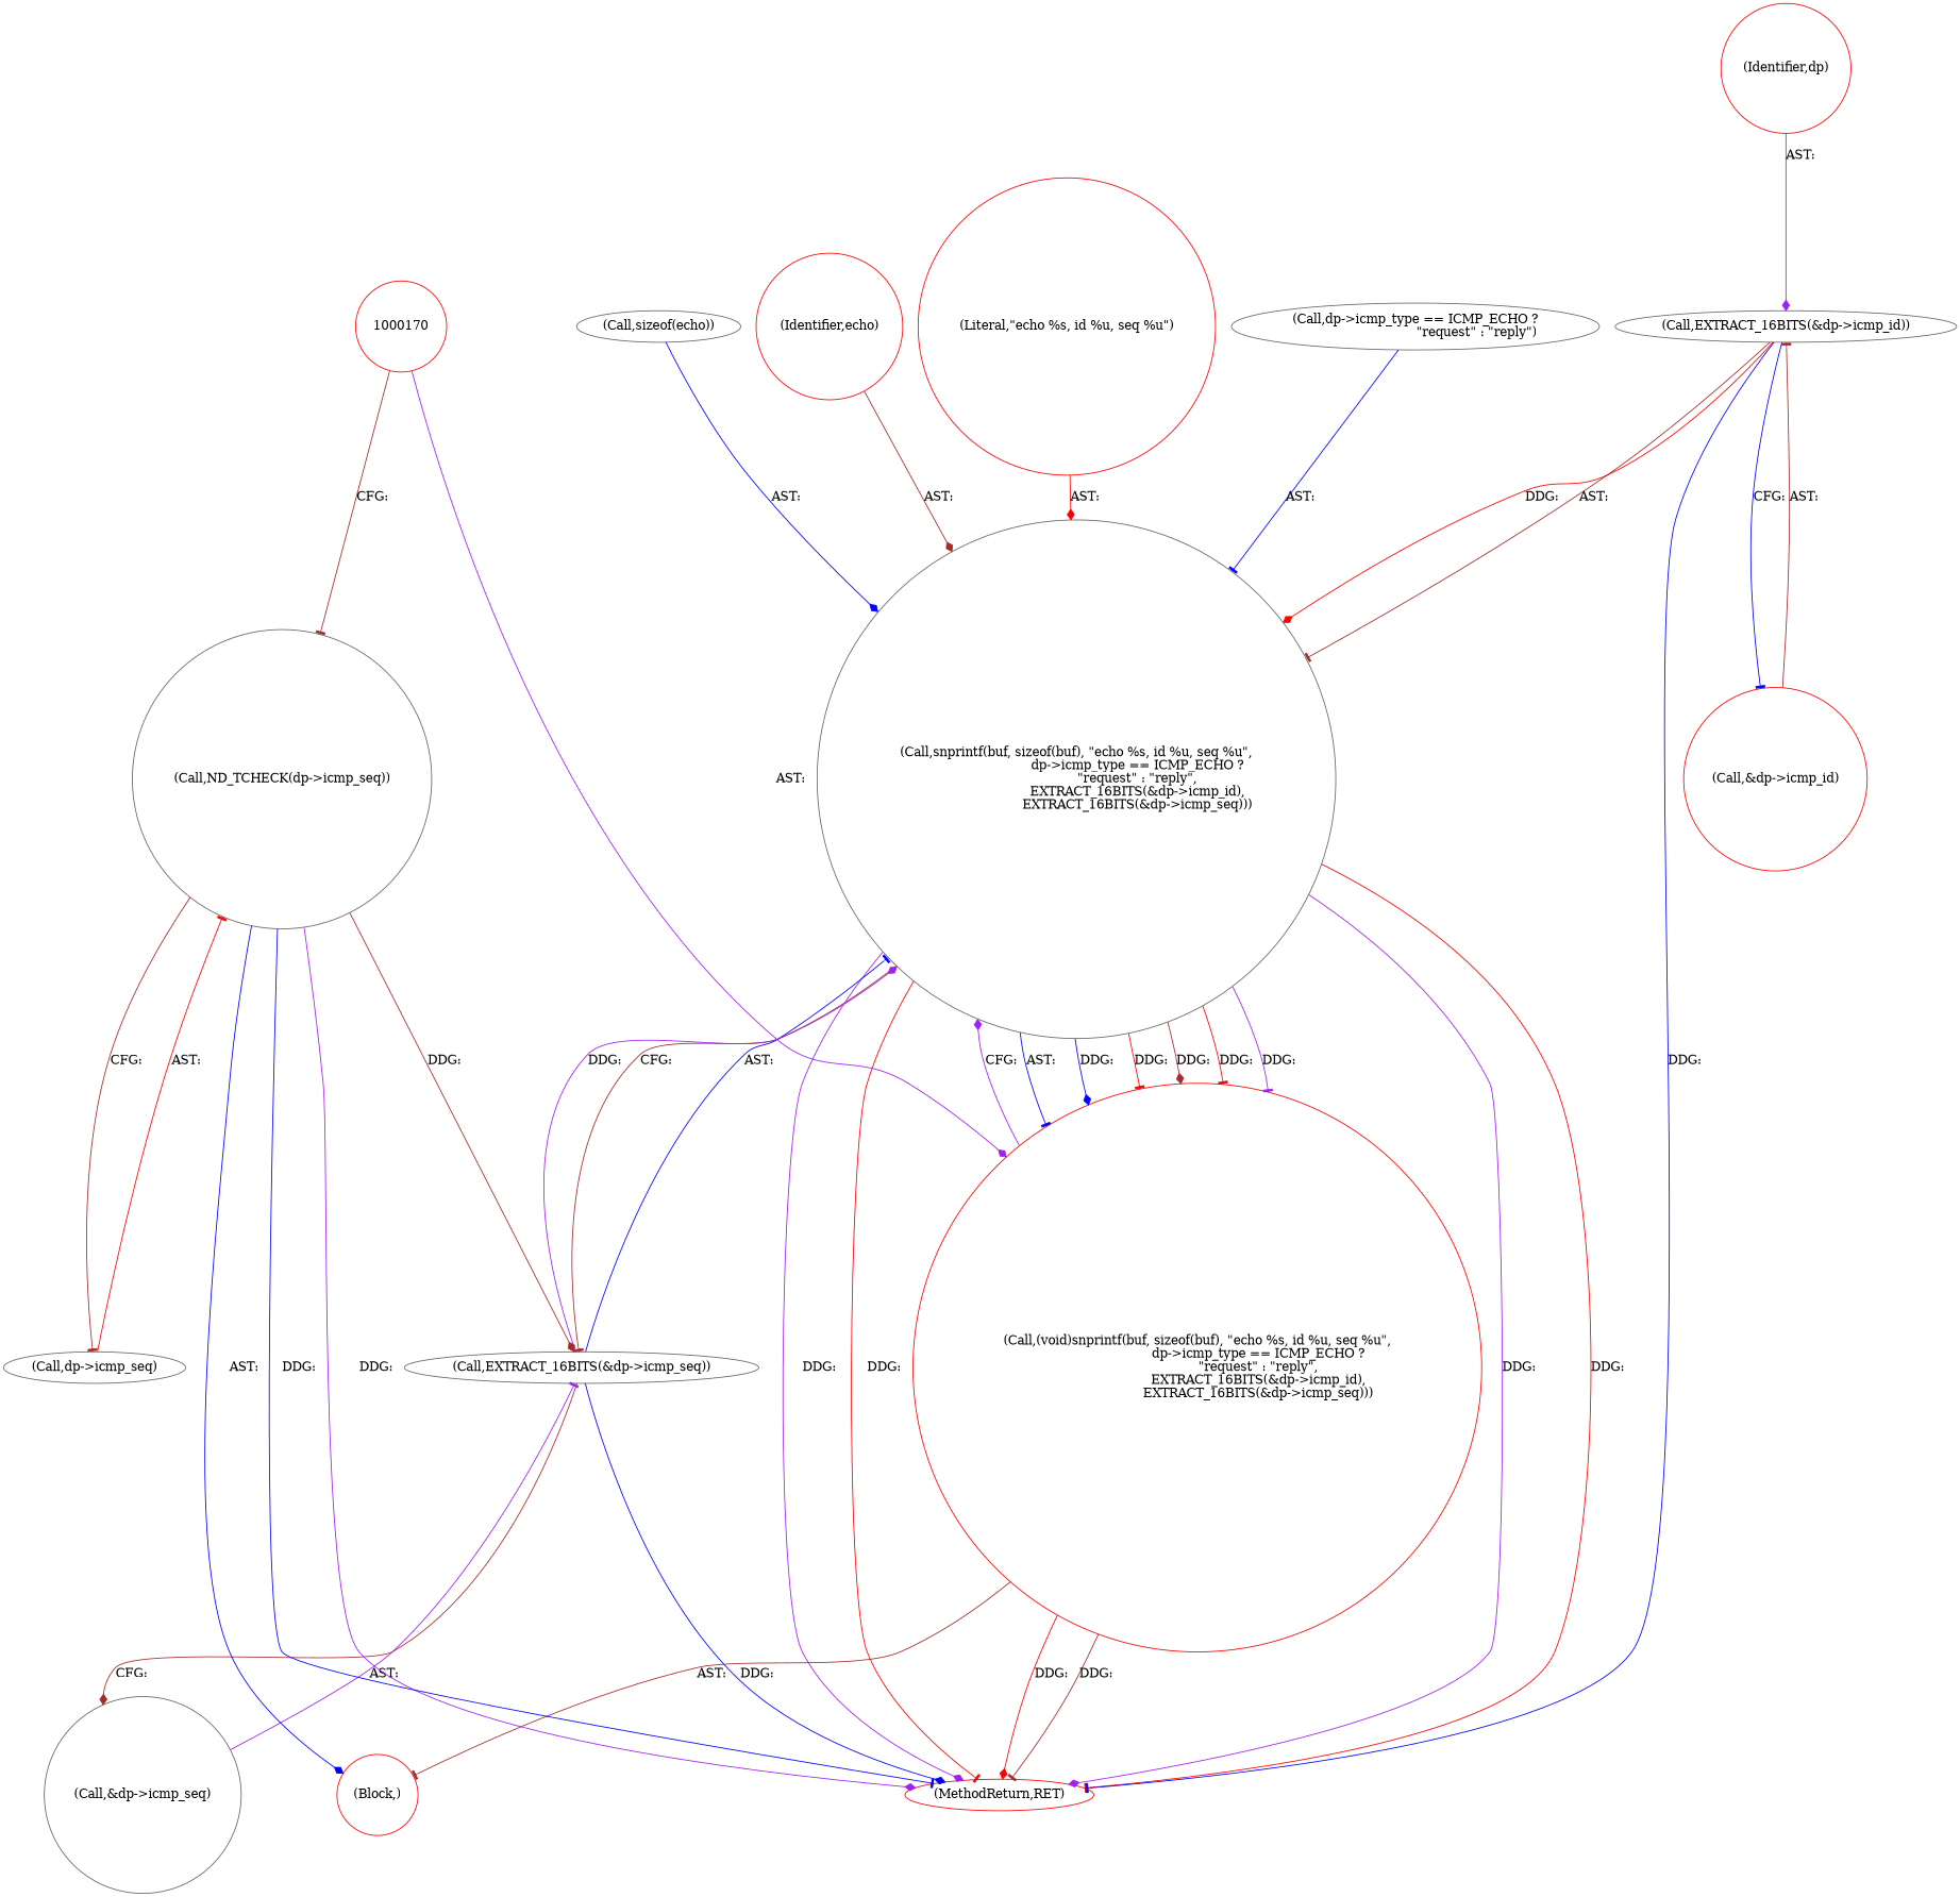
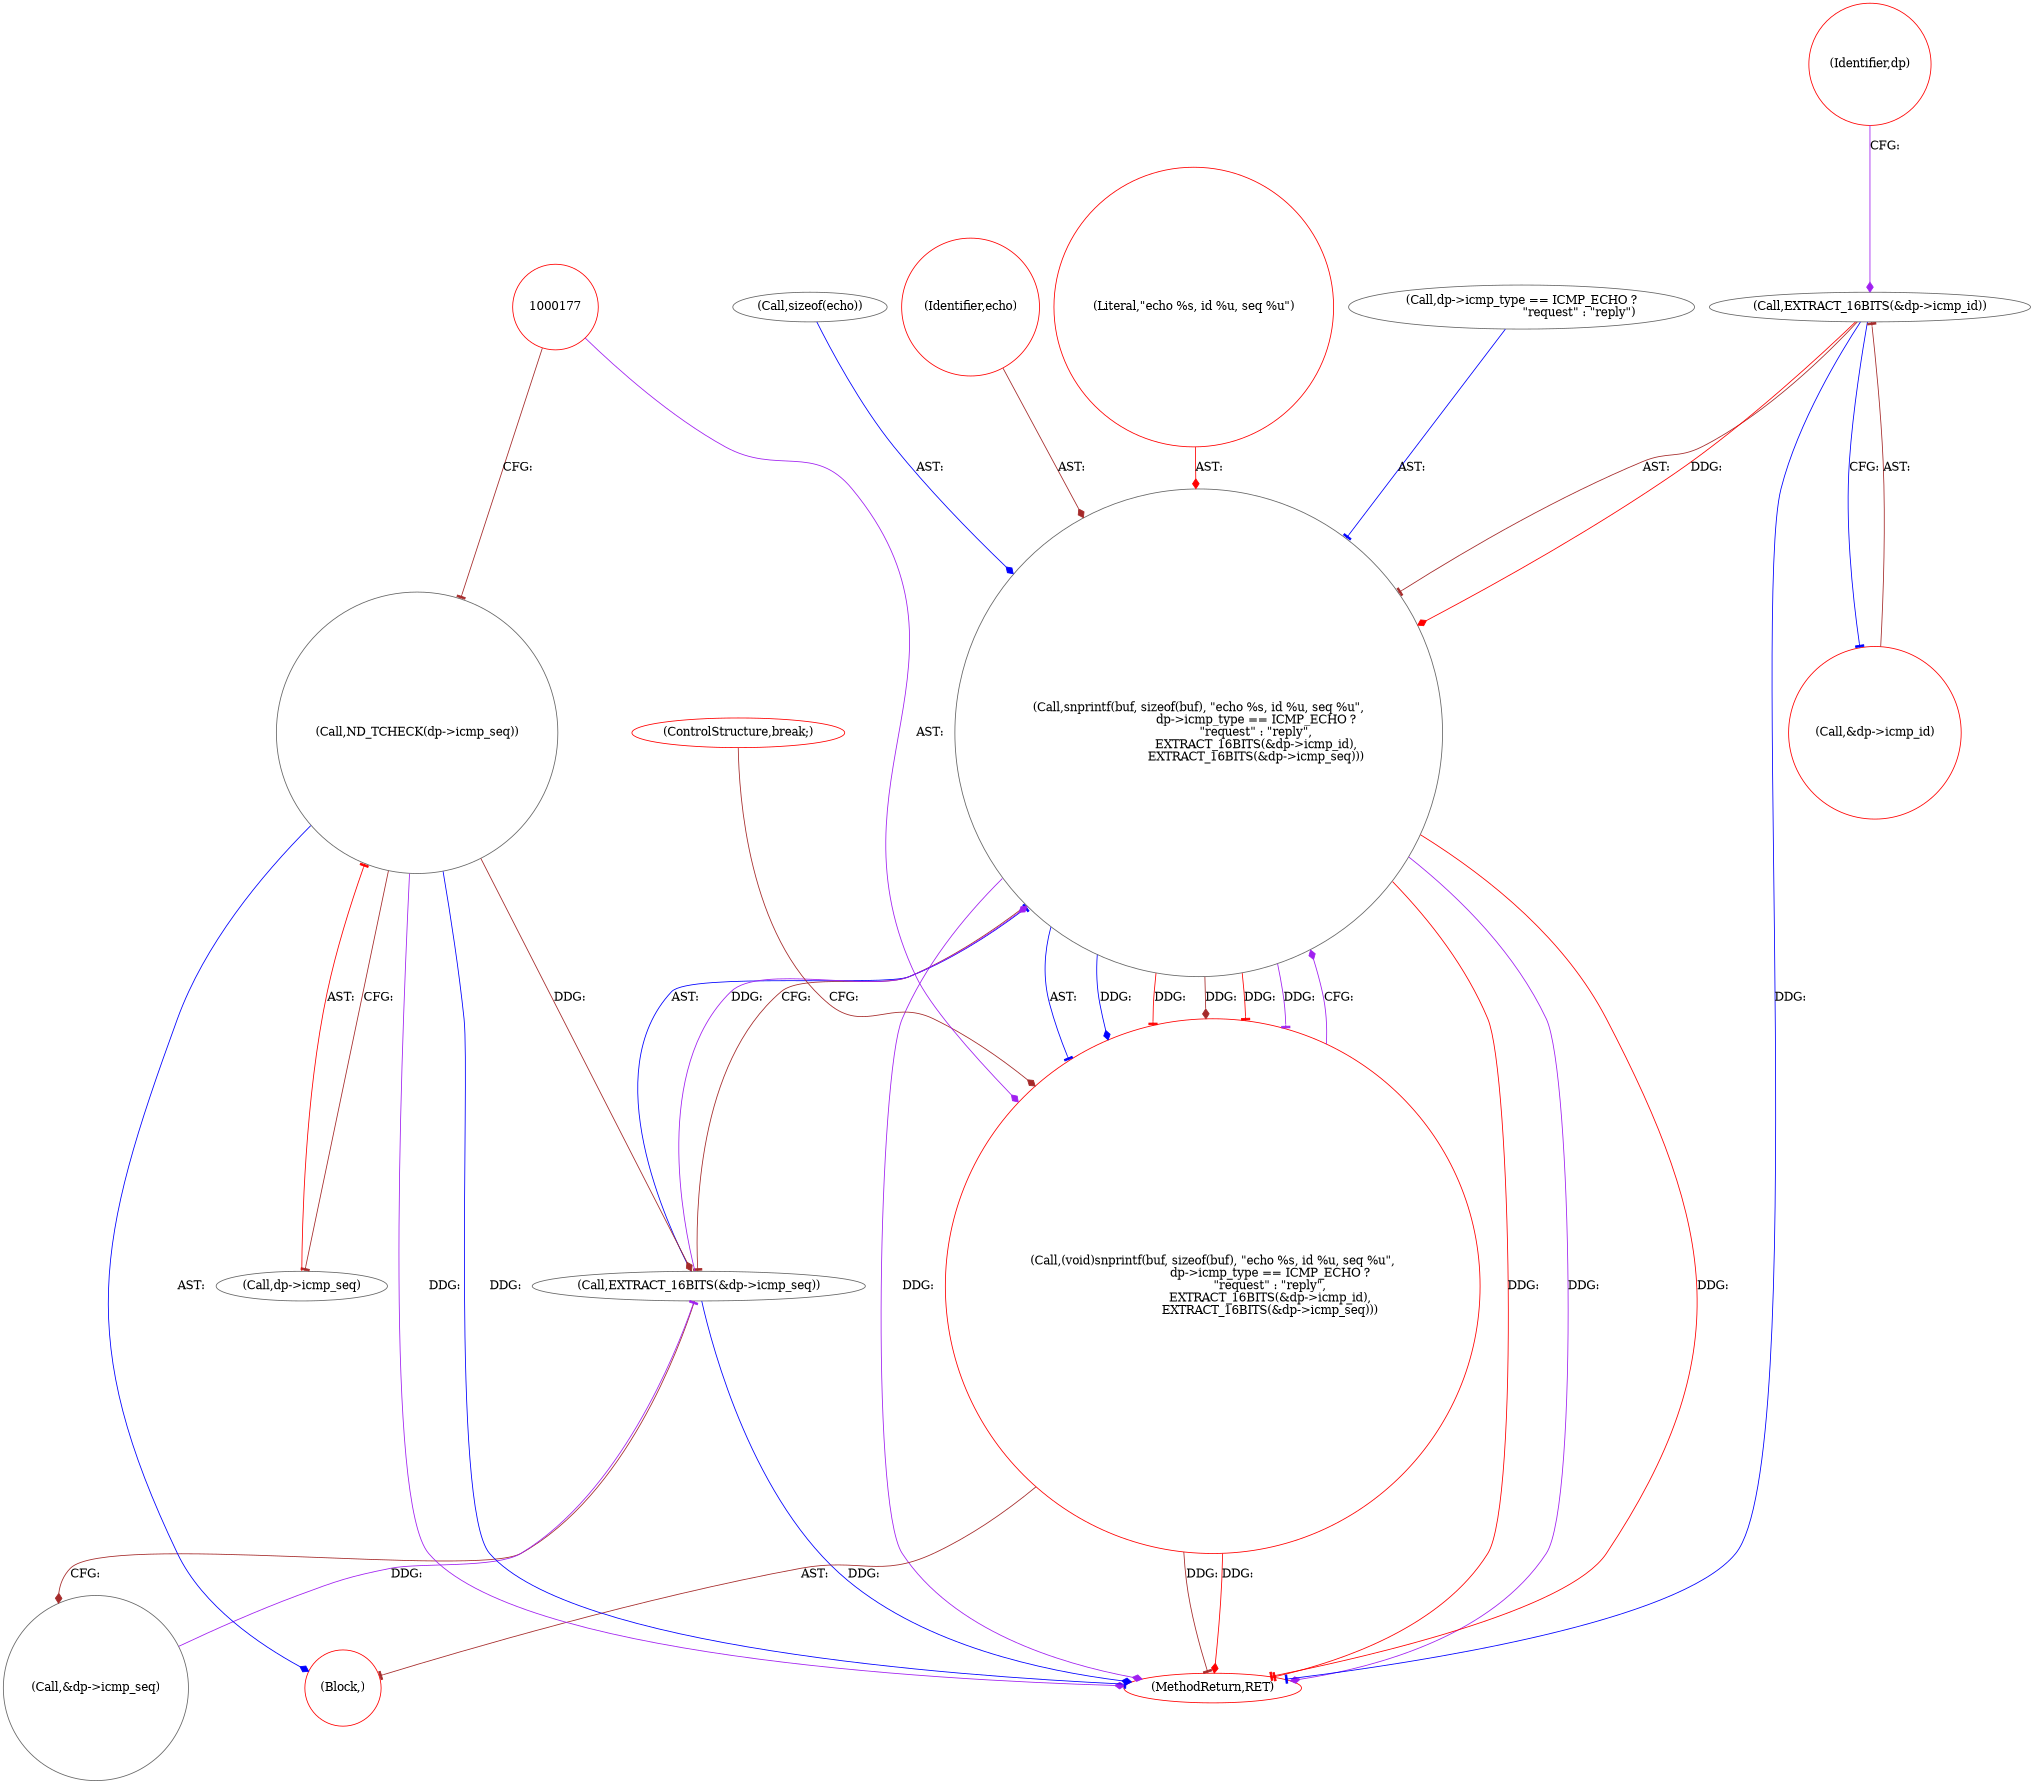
  digraph {
    node [color=red shape=circle]
    edge [arrowhead=tee color=brown]
    n1 [color=gray40 label="(Call,snprintf(buf, sizeof(buf), \"echo %s, id %u, seq %u\",\n                               dp->icmp_type == ICMP_ECHO ?\n                               \"request\" : \"reply\",\n                               EXTRACT_16BITS(&dp->icmp_id),\n                               EXTRACT_16BITS(&dp->icmp_seq)))"]
    n2 [color=gray40 label="(Call,EXTRACT_16BITS(&dp->icmp_seq))" shape=ellipse]
    n3 [label="(Call,(void)snprintf(buf, sizeof(buf), \"echo %s, id %u, seq %u\",\n                               dp->icmp_type == ICMP_ECHO ?\n                               \"request\" : \"reply\",\n                               EXTRACT_16BITS(&dp->icmp_id),\n                               EXTRACT_16BITS(&dp->icmp_seq)))"]
    n4 [label="(MethodReturn,RET)" shape=ellipse]
    n5 [color=gray40 label="(Call,&dp->icmp_seq)"]
    n6 [label="(Block,)"]
    n7 [color=gray40 label="(Call,EXTRACT_16BITS(&dp->icmp_id))" shape=ellipse]
    n8 [label="(Call,&dp->icmp_id)"]
    n9 [color=gray40 label="(Call,ND_TCHECK(dp->icmp_seq))"]
    n10 [color=gray40 label="(Call,dp->icmp_seq)" shape=ellipse]
    n11 [color=gray40 label="(Call,dp->icmp_type == ICMP_ECHO ?\n                               \"request\" : \"reply\")" shape=ellipse]
    n12 [color=gray40 label="(Call,sizeof(echo))" shape=ellipse]
    n13 [label="(Identifier,echo)"]
    n14 [label="(Literal,\"echo %s, id %u, seq %u\")"]
+   n15 [label="(ControlStructure,break;)" shape=ellipse]
    n16 [label="(Identifier,dp)"]
-   1000170
+   1000170 [label=1000177]
    n1 -> n2 [label="CFG: "]
    n1 -> n3 [color=blue label="AST: "]
    n1 -> n3 [arrowhead=diamond color=blue label="DDG: "]
    n1 -> n3 [color=red label="DDG: "]
    n1 -> n3 [arrowhead=diamond label="DDG: "]
    n1 -> n3 [color=red label="DDG: "]
    n1 -> n3 [color=purple label="DDG: "]
    n1 -> n4 [color=red label="DDG: "]
    n1 -> n4 [arrowhead=diamond color=purple label="DDG: "]
    n1 -> n4 [color=red label="DDG: "]
    n1 -> n4 [arrowhead=diamond color=purple label="DDG: "]
    n2 -> n1 [color=blue label="AST: "]
    n2 -> n1 [arrowhead=diamond color=purple label="DDG: "]
    n2 -> n4 [arrowhead=diamond color=blue label="DDG: "]
    n2 -> n5 [arrowhead=diamond label="CFG: "]
    n3 -> n1 [arrowhead=diamond color=purple label="CFG: "]
    n3 -> n4 [label="DDG: "]
    n3 -> n4 [arrowhead=diamond color=red label="DDG: "]
    n3 -> n6 [label="AST: "]
-   n5 -> n2 [color=purple label="AST: "]
+   n5 -> n2 [color=purple label="DDG: "]
    n7 -> n1 [label="AST: "]
    n7 -> n1 [arrowhead=diamond color=red label="DDG: "]
    n7 -> n4 [color=blue label="DDG: "]
    n7 -> n8 [color=blue label="CFG: "]
    n8 -> n7 [label="AST: "]
    n9 -> n2 [arrowhead=diamond label="DDG: "]
    n9 -> n4 [arrowhead=diamond color=purple label="DDG: "]
    n9 -> n4 [color=blue label="DDG: "]
    n9 -> n6 [arrowhead=diamond color=blue label="AST: "]
    n9 -> n10 [label="CFG: "]
    n10 -> n9 [color=red label="AST: "]
    n11 -> n1 [color=blue label="AST: "]
    n12 -> n1 [arrowhead=diamond color=blue label="AST: "]
    n13 -> n1 [arrowhead=diamond label="AST: "]
    n14 -> n1 [arrowhead=diamond color=red label="AST: "]
-   n16 -> n7 [arrowhead=diamond color=purple label="AST: "]
+   n15 -> n3 [arrowhead=diamond label="CFG: "]
+   n16 -> n7 [arrowhead=diamond color=purple label="CFG: "]
    1000170 -> n3 [arrowhead=diamond color=purple label="AST: "]
    1000170 -> n9 [label="CFG: "]
  }
